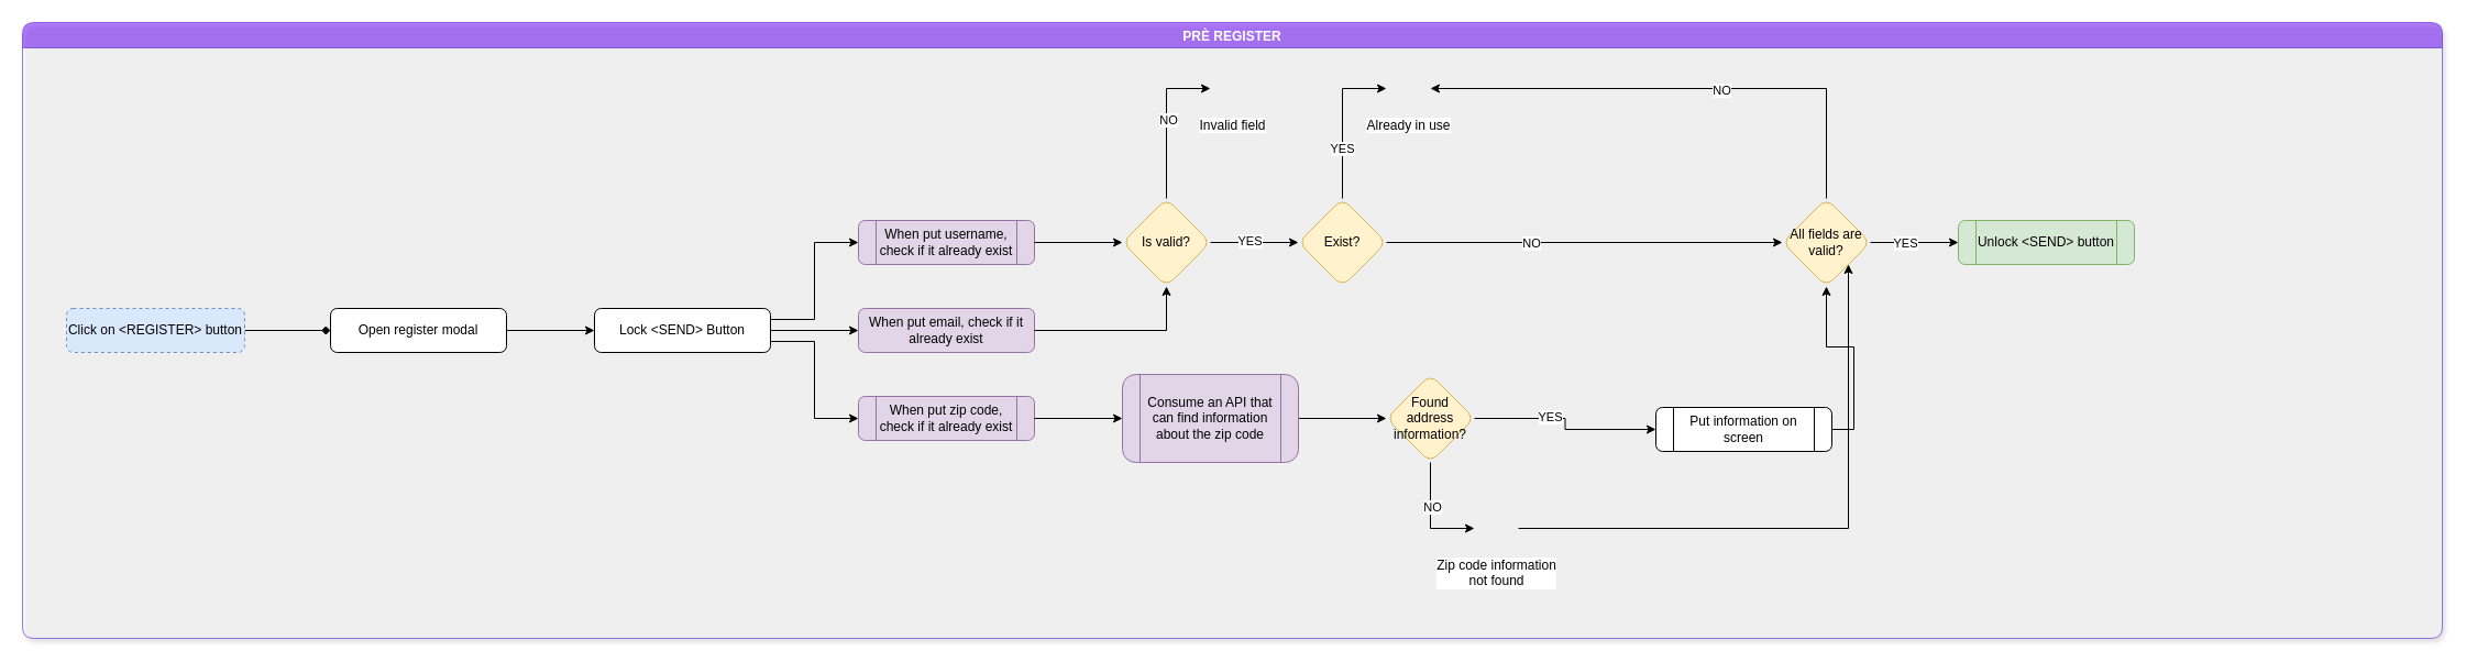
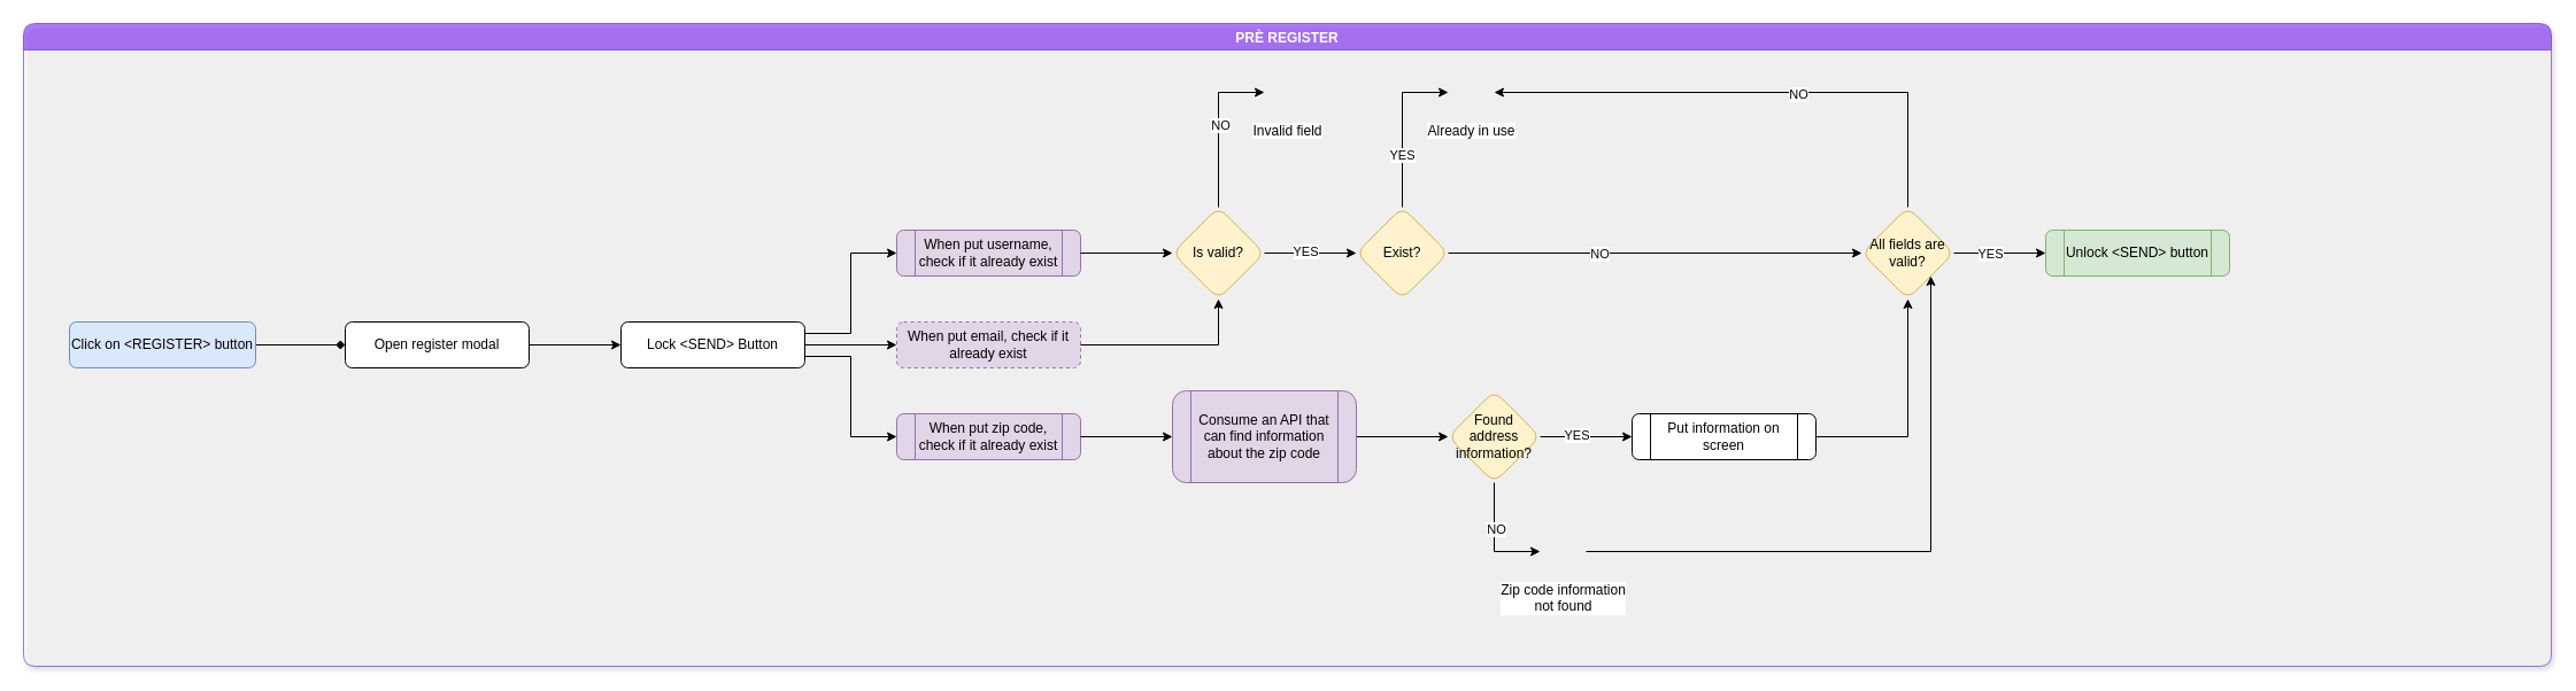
  <mxCell id="0" />
  <mxCell id="1" parent="0" />
  <mxCell id="2" value="PRÈ REGISTER" style="swimlane;rounded=1;shadow=1;glass=0;labelBorderColor=none;sketch=0;fontSize=12;fillColor=#6a00ff;opacity=50;html=0;strokeColor=#3700CC;fontColor=#ffffff;swimlaneFillColor=default;" parent="1" vertex="1"><mxGeometry width="2200" height="560" as="geometry" x="20" y="20"><mxRectangle width="120" height="23" as="alternateBounds" /></mxGeometry></mxCell>
  <mxCell id="3" value="Lock &amp;lt;SEND&amp;gt; Button" style="rounded=1;whiteSpace=wrap;html=1;" parent="2" vertex="1"><mxGeometry x="520" y="260" width="160" height="40" as="geometry" /></mxCell>
  <mxCell id="4" value="When put username, check if it already exist" style="shape=process;whiteSpace=wrap;html=1;backgroundOutline=1;fillColor=#e1d5e7;strokeColor=#9673a6;rounded=1;" parent="2" vertex="1"><mxGeometry x="760" y="180" width="160" height="40" as="geometry" /></mxCell>
  <mxCell id="5" value="" style="edgeStyle=orthogonalEdgeStyle;rounded=0;orthogonalLoop=1;jettySize=auto;html=1;entryX=0;entryY=0.5;entryDx=0;entryDy=0;exitX=1;exitY=0.25;exitDx=0;exitDy=0;" parent="2" source="3" target="4" edge="1"><mxGeometry relative="1" as="geometry"><mxPoint x="720" y="230" as="targetPoint" /></mxGeometry></mxCell>
  <mxCell id="6" value="When put zip code, check if it already exist" style="shape=process;whiteSpace=wrap;html=1;backgroundOutline=1;fillColor=#e1d5e7;strokeColor=#9673a6;rounded=1;" parent="2" vertex="1"><mxGeometry x="760" y="340" width="160" height="40" as="geometry" /></mxCell>
  <mxCell id="7" value="" style="edgeStyle=orthogonalEdgeStyle;rounded=0;orthogonalLoop=1;jettySize=auto;html=1;entryX=0;entryY=0.5;entryDx=0;entryDy=0;exitX=1;exitY=0.75;exitDx=0;exitDy=0;" parent="2" source="3" target="6" edge="1"><mxGeometry relative="1" as="geometry"><mxPoint x="760" y="318" as="targetPoint" /></mxGeometry></mxCell>
- <mxCell id="8" value="When put email, check if it already exist" style="rounded=1;whiteSpace=wrap;html=1;fillColor=#e1d5e7;strokeColor=#9673a6;" parent="2" vertex="1"><mxGeometry x="760" y="260" width="160" height="40" as="geometry" /></mxCell>
+ <mxCell id="8" value="When put email, check if it already exist" style="rounded=1;whiteSpace=wrap;html=1;fillColor=#e1d5e7;strokeColor=#9673a6;dashed=1;" parent="2" vertex="1"><mxGeometry x="760" y="260" width="160" height="40" as="geometry" /></mxCell>
  <mxCell id="9" value="" style="edgeStyle=orthogonalEdgeStyle;rounded=0;orthogonalLoop=1;jettySize=auto;html=1;" parent="2" source="3" target="8" edge="1"><mxGeometry relative="1" as="geometry" /></mxCell>
  <mxCell id="10" value="Unlock &amp;lt;SEND&amp;gt; button" style="shape=process;whiteSpace=wrap;html=1;backgroundOutline=1;fillColor=#d5e8d4;strokeColor=#82b366;rounded=1;" parent="2" vertex="1"><mxGeometry x="1760" y="180" width="160" height="40" as="geometry" /></mxCell>
  <mxCell id="11" style="edgeStyle=orthogonalEdgeStyle;rounded=0;orthogonalLoop=1;jettySize=auto;html=1;exitX=1;exitY=0.5;exitDx=0;exitDy=0;" parent="2" source="13" target="10" edge="1"><mxGeometry relative="1" as="geometry" /></mxCell>
  <mxCell id="12" value="YES" style="edgeLabel;html=1;align=center;verticalAlign=middle;resizable=0;points=[];" parent="11" vertex="1" connectable="0"><mxGeometry x="-0.225" relative="1" as="geometry"><mxPoint as="offset" /></mxGeometry></mxCell>
  <mxCell id="13" value="All fields are valid?" style="rhombus;whiteSpace=wrap;html=1;fillColor=#fff2cc;strokeColor=#d6b656;rounded=1;" parent="2" vertex="1"><mxGeometry x="1600" y="160" width="80" height="80" as="geometry" /></mxCell>
  <mxCell id="14" value="Is valid?" style="rhombus;whiteSpace=wrap;html=1;fillColor=#fff2cc;strokeColor=#d6b656;rounded=1;" parent="2" vertex="1"><mxGeometry x="1000" y="160" width="80" height="80" as="geometry" /></mxCell>
  <mxCell id="15" value="" style="edgeStyle=orthogonalEdgeStyle;rounded=0;orthogonalLoop=1;jettySize=auto;html=1;" parent="2" source="4" target="14" edge="1"><mxGeometry relative="1" as="geometry"><mxPoint x="1000" y="200" as="targetPoint" /></mxGeometry></mxCell>
  <mxCell id="16" style="edgeStyle=orthogonalEdgeStyle;rounded=0;orthogonalLoop=1;jettySize=auto;html=1;exitX=1;exitY=0.5;exitDx=0;exitDy=0;" parent="2" source="8" target="14" edge="1"><mxGeometry relative="1" as="geometry" /></mxCell>
  <mxCell id="17" value="Already in use" style="shape=image;html=1;verticalAlign=top;verticalLabelPosition=bottom;labelBackgroundColor=#ffffff;imageAspect=0;aspect=fixed;image=https://cdn1.iconfinder.com/data/icons/nuvola2/128x128/apps/important.png" parent="2" vertex="1"><mxGeometry x="1240" y="40" width="40" height="40" as="geometry" /></mxCell>
  <mxCell id="18" style="edgeStyle=orthogonalEdgeStyle;rounded=0;orthogonalLoop=1;jettySize=auto;html=1;exitX=0.5;exitY=0;exitDx=0;exitDy=0;entryX=1;entryY=0.5;entryDx=0;entryDy=0;" parent="2" source="13" target="17" edge="1"><mxGeometry relative="1" as="geometry" /></mxCell>
  <mxCell id="19" value="NO" style="edgeLabel;html=1;align=center;verticalAlign=middle;resizable=0;points=[];" parent="18" vertex="1" connectable="0"><mxGeometry x="-0.148" y="1" relative="1" as="geometry"><mxPoint as="offset" /></mxGeometry></mxCell>
  <mxCell id="20" style="edgeStyle=orthogonalEdgeStyle;rounded=0;orthogonalLoop=1;jettySize=auto;html=1;exitX=0.5;exitY=0;exitDx=0;exitDy=0;entryX=0;entryY=0.5;entryDx=0;entryDy=0;" parent="2" source="24" target="17" edge="1"><mxGeometry relative="1" as="geometry" /></mxCell>
  <mxCell id="21" value="YES" style="edgeLabel;html=1;align=center;verticalAlign=middle;resizable=0;points=[];" parent="20" vertex="1" connectable="0"><mxGeometry x="-0.34" y="1" relative="1" as="geometry"><mxPoint as="offset" /></mxGeometry></mxCell>
  <mxCell id="22" style="edgeStyle=orthogonalEdgeStyle;rounded=0;orthogonalLoop=1;jettySize=auto;html=1;exitX=1;exitY=0.5;exitDx=0;exitDy=0;" parent="2" source="24" target="13" edge="1"><mxGeometry relative="1" as="geometry" /></mxCell>
  <mxCell id="23" value="NO" style="edgeLabel;html=1;align=center;verticalAlign=middle;resizable=0;points=[];" parent="22" vertex="1" connectable="0"><mxGeometry x="-0.275" relative="1" as="geometry"><mxPoint as="offset" /></mxGeometry></mxCell>
  <mxCell id="24" value="Exist?" style="rhombus;whiteSpace=wrap;html=1;fillColor=#fff2cc;strokeColor=#d6b656;rounded=1;" parent="2" vertex="1"><mxGeometry x="1160" y="160" width="80" height="80" as="geometry" /></mxCell>
  <mxCell id="25" style="edgeStyle=orthogonalEdgeStyle;rounded=0;orthogonalLoop=1;jettySize=auto;html=1;exitX=1;exitY=0.5;exitDx=0;exitDy=0;" parent="2" source="14" target="24" edge="1"><mxGeometry relative="1" as="geometry" /></mxCell>
  <mxCell id="26" value="YES" style="edgeLabel;html=1;align=center;verticalAlign=middle;resizable=0;points=[];" parent="25" vertex="1" connectable="0"><mxGeometry x="-0.135" y="2" relative="1" as="geometry"><mxPoint as="offset" /></mxGeometry></mxCell>
  <mxCell id="27" value="Found address information?" style="rhombus;whiteSpace=wrap;html=1;fillColor=#fff2cc;strokeColor=#d6b656;rounded=1;" parent="2" vertex="1"><mxGeometry x="1240" y="320" width="80" height="80" as="geometry" /></mxCell>
  <mxCell id="28" style="edgeStyle=orthogonalEdgeStyle;rounded=0;orthogonalLoop=1;jettySize=auto;html=1;exitX=1;exitY=0.5;exitDx=0;exitDy=0;entryX=0.5;entryY=1;entryDx=0;entryDy=0;" parent="2" source="29" target="13" edge="1"><mxGeometry relative="1" as="geometry" /></mxCell>
- <mxCell id="29" value="Put information on screen" style="shape=process;whiteSpace=wrap;html=1;backgroundOutline=1;rounded=1;" parent="2" vertex="1"><mxGeometry x="1485" y="350" width="160" height="40" as="geometry" /></mxCell>
+ <mxCell id="29" value="Put information on screen" style="shape=process;whiteSpace=wrap;html=1;backgroundOutline=1;rounded=1;" parent="2" vertex="1"><mxGeometry x="1400" y="340" width="160" height="40" as="geometry" /></mxCell>
  <mxCell id="30" style="edgeStyle=orthogonalEdgeStyle;rounded=0;orthogonalLoop=1;jettySize=auto;html=1;exitX=1;exitY=0.5;exitDx=0;exitDy=0;entryX=0;entryY=0.5;entryDx=0;entryDy=0;" parent="2" source="27" target="29" edge="1"><mxGeometry relative="1" as="geometry" /></mxCell>
  <mxCell id="31" value="YES" style="edgeLabel;html=1;align=center;verticalAlign=middle;resizable=0;points=[];" parent="30" vertex="1" connectable="0"><mxGeometry x="-0.221" y="2" relative="1" as="geometry"><mxPoint as="offset" /></mxGeometry></mxCell>
  <mxCell id="32" style="edgeStyle=orthogonalEdgeStyle;rounded=0;orthogonalLoop=1;jettySize=auto;html=1;exitX=1;exitY=0.5;exitDx=0;exitDy=0;entryX=1;entryY=1;entryDx=0;entryDy=0;" parent="2" source="33" target="13" edge="1"><mxGeometry relative="1" as="geometry" /></mxCell>
  <mxCell id="33" value="Zip code information&lt;br&gt;not found" style="shape=image;html=1;verticalAlign=top;verticalLabelPosition=bottom;labelBackgroundColor=#ffffff;imageAspect=0;aspect=fixed;image=https://cdn1.iconfinder.com/data/icons/nuvola2/128x128/apps/important.png" parent="2" vertex="1"><mxGeometry x="1320" y="440" width="40" height="40" as="geometry" /></mxCell>
  <mxCell id="34" style="edgeStyle=orthogonalEdgeStyle;rounded=0;orthogonalLoop=1;jettySize=auto;html=1;exitX=0.5;exitY=1;exitDx=0;exitDy=0;entryX=0;entryY=0.5;entryDx=0;entryDy=0;" parent="2" source="27" target="33" edge="1"><mxGeometry relative="1" as="geometry" /></mxCell>
  <mxCell id="35" value="NO" style="edgeLabel;html=1;align=center;verticalAlign=middle;resizable=0;points=[];" parent="34" vertex="1" connectable="0"><mxGeometry x="-0.199" y="1" relative="1" as="geometry"><mxPoint as="offset" /></mxGeometry></mxCell>
  <mxCell id="36" value="Invalid field" style="shape=image;html=1;verticalAlign=top;verticalLabelPosition=bottom;labelBackgroundColor=#ffffff;imageAspect=0;aspect=fixed;image=https://cdn1.iconfinder.com/data/icons/nuvola2/128x128/apps/important.png" parent="2" vertex="1"><mxGeometry x="1080" y="40" width="40" height="40" as="geometry" /></mxCell>
  <mxCell id="37" style="edgeStyle=orthogonalEdgeStyle;rounded=0;orthogonalLoop=1;jettySize=auto;html=1;exitX=0.5;exitY=0;exitDx=0;exitDy=0;entryX=0;entryY=0.5;entryDx=0;entryDy=0;" parent="2" source="14" target="36" edge="1"><mxGeometry relative="1" as="geometry" /></mxCell>
  <mxCell id="38" value="NO" style="edgeLabel;html=1;align=center;verticalAlign=middle;resizable=0;points=[];" parent="37" vertex="1" connectable="0"><mxGeometry x="0.03" y="-1" relative="1" as="geometry"><mxPoint as="offset" /></mxGeometry></mxCell>
  <mxCell id="39" value="Open register modal" style="rounded=1;whiteSpace=wrap;html=1;" parent="2" vertex="1"><mxGeometry x="280" y="260" width="160" height="40" as="geometry" /></mxCell>
  <mxCell id="40" value="" style="edgeStyle=orthogonalEdgeStyle;rounded=0;orthogonalLoop=1;jettySize=auto;html=1;" parent="2" source="39" target="3" edge="1"><mxGeometry relative="1" as="geometry" /></mxCell>
  <mxCell id="41" value="" style="edgeStyle=orthogonalEdgeStyle;rounded=0;orthogonalLoop=1;jettySize=auto;html=1;endArrow=diamond;" parent="2" source="42" target="39" edge="1"><mxGeometry relative="1" as="geometry" /></mxCell>
- <mxCell id="42" value="Click on &amp;lt;REGISTER&amp;gt; button" style="rounded=1;whiteSpace=wrap;html=1;fillColor=#dae8fc;strokeColor=#6c8ebf;dashed=1;" parent="2" vertex="1"><mxGeometry x="40" y="260" width="162" height="40" as="geometry" /></mxCell>
+ <mxCell id="42" value="Click on &amp;lt;REGISTER&amp;gt; button" style="rounded=1;whiteSpace=wrap;html=1;fillColor=#dae8fc;strokeColor=#6c8ebf;" parent="2" vertex="1"><mxGeometry x="40" y="260" width="162" height="40" as="geometry" /></mxCell>
  <mxCell id="43" style="edgeStyle=orthogonalEdgeStyle;rounded=0;orthogonalLoop=1;jettySize=auto;html=1;exitX=1;exitY=0.5;exitDx=0;exitDy=0;entryX=0;entryY=0.5;entryDx=0;entryDy=0;fontSize=12;" parent="2" source="44" target="27" edge="1"><mxGeometry relative="1" as="geometry" /></mxCell>
  <mxCell id="44" value="Consume an API that can find information about the zip code" style="shape=process;whiteSpace=wrap;html=1;backgroundOutline=1;fillColor=#e1d5e7;strokeColor=#9673a6;rounded=1;" parent="2" vertex="1"><mxGeometry x="1000" y="320" width="160" height="80" as="geometry" /></mxCell>
  <mxCell id="45" style="edgeStyle=orthogonalEdgeStyle;rounded=0;orthogonalLoop=1;jettySize=auto;html=1;exitX=1;exitY=0.5;exitDx=0;exitDy=0;entryX=0;entryY=0.5;entryDx=0;entryDy=0;" parent="2" source="6" target="44" edge="1"><mxGeometry relative="1" as="geometry" /></mxCell>
